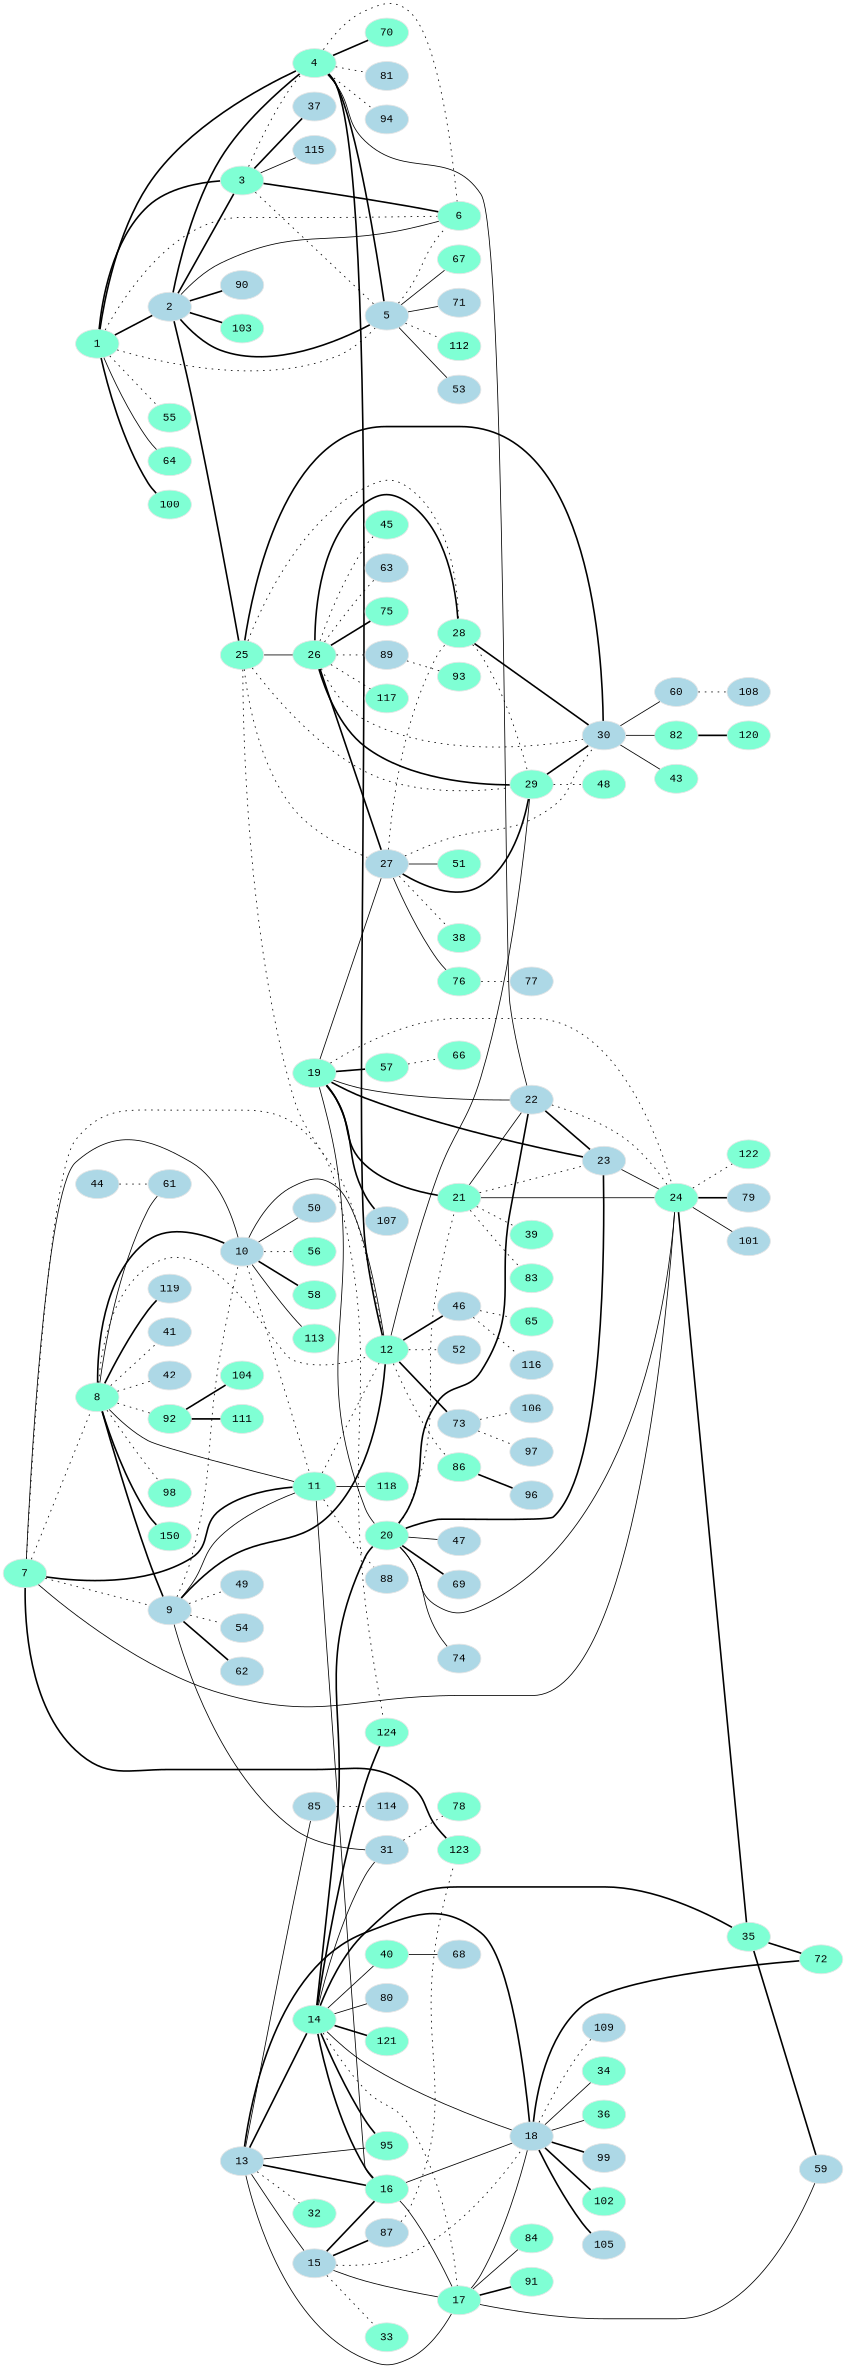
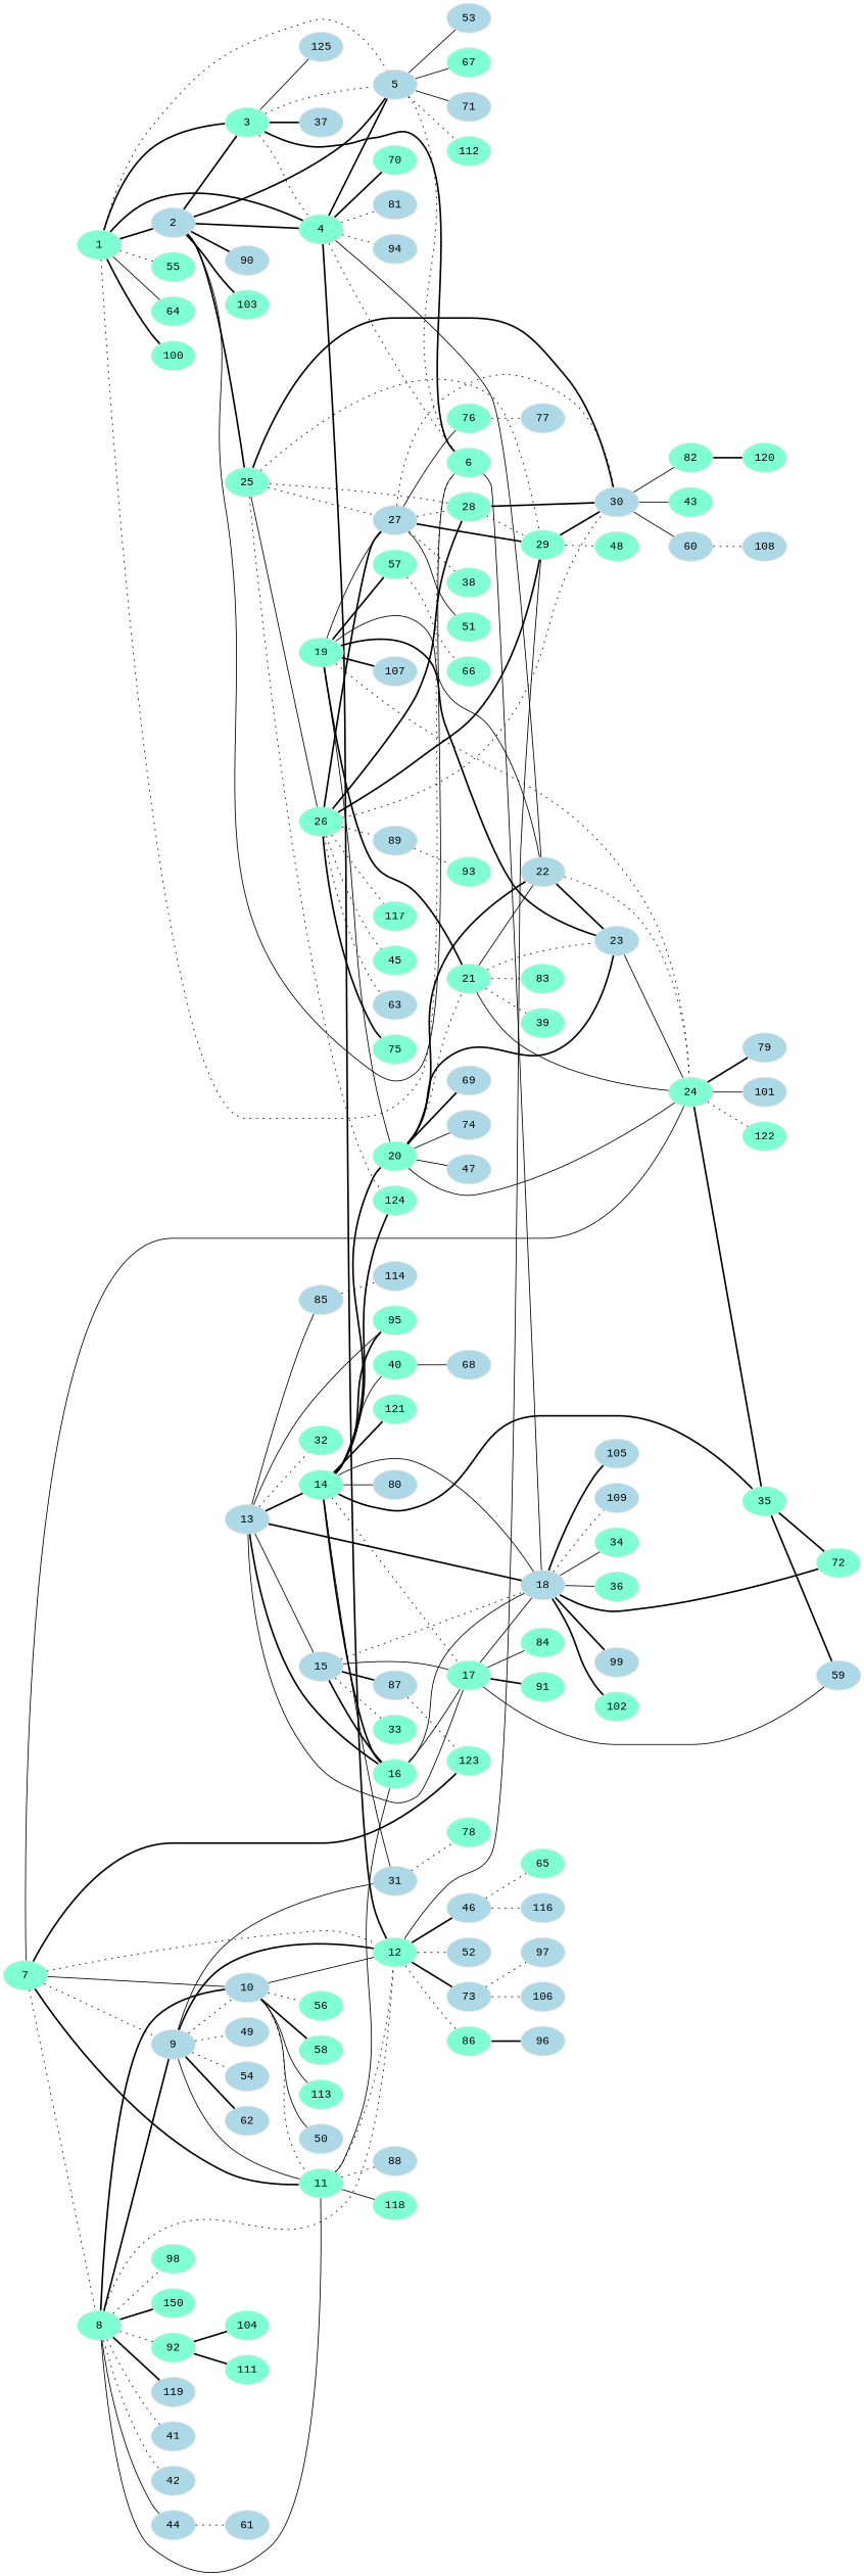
  graph {
    fontname="Liberation Mono"
    rankdir=LR
    node [color=gray90 fillcolor=aquamarine fontname="Liberation Mono" style=filled]
    edge [fontname="Liberation Mono" style=bold]
    2 [fillcolor=lightblue]
    1
    3
    4
    5 [fillcolor=lightblue]
    6
    55
    64
    100
    25
    90 [fillcolor=lightblue]
    103
    37 [fillcolor=lightblue]
-   115 [fillcolor=lightblue]
+   115 [fillcolor=lightblue label=125]
    12
    22 [fillcolor=lightblue]
    70
    81 [fillcolor=lightblue]
    94 [fillcolor=lightblue]
    53 [fillcolor=lightblue]
    67
    71 [fillcolor=lightblue]
    112
    18 [fillcolor=lightblue]
    29
    124
    26
    27 [fillcolor=lightblue]
    28
    30 [fillcolor=lightblue]
    46 [fillcolor=lightblue]
    52 [fillcolor=lightblue]
    73 [fillcolor=lightblue]
    86
    24
    23 [fillcolor=lightblue]
    34
    36
    72
    99 [fillcolor=lightblue]
    102
    105 [fillcolor=lightblue]
    109 [fillcolor=lightblue]
    7
    8
    9 [fillcolor=lightblue]
    10 [fillcolor=lightblue]
    11
    123
    41 [fillcolor=lightblue]
    42 [fillcolor=lightblue]
    44 [fillcolor=lightblue]
    92
    98
    n55 [label=150]
    119 [fillcolor=lightblue]
    31 [fillcolor=lightblue]
    49 [fillcolor=lightblue]
    54 [fillcolor=lightblue]
    62 [fillcolor=lightblue]
    50 [fillcolor=lightblue]
    56
    58
    113
    16
    88 [fillcolor=lightblue]
    118
    35
    79 [fillcolor=lightblue]
    101 [fillcolor=lightblue]
    122
    61 [fillcolor=lightblue]
    104
    111
    78
    17
    48
    65
    116 [fillcolor=lightblue]
    97 [fillcolor=lightblue]
    106 [fillcolor=lightblue]
    96 [fillcolor=lightblue]
    13 [fillcolor=lightblue]
    14
    15 [fillcolor=lightblue]
    32
    85 [fillcolor=lightblue]
    95
    20
    40
    80 [fillcolor=lightblue]
    121
    33
    87 [fillcolor=lightblue]
    59 [fillcolor=lightblue]
    84
    91
    114 [fillcolor=lightblue]
    21
    47 [fillcolor=lightblue]
    69 [fillcolor=lightblue]
    74 [fillcolor=lightblue]
    68 [fillcolor=lightblue]
    45
    63 [fillcolor=lightblue]
    75
    89 [fillcolor=lightblue]
    117
    19
    57
    107 [fillcolor=lightblue]
    39
    83
    38
    51
    76
    66
    43
    60 [fillcolor=lightblue]
    82
    93
    77 [fillcolor=lightblue]
    108 [fillcolor=lightblue]
    120
    2 -- 3
    2 -- 4
    2 -- 5
    2 -- 6 [style=solid]
    2 -- 25
    2 -- 90
    2 -- 103
    1 -- 2
    1 -- 3
    1 -- 4
    1 -- 5 [style=dotted]
    1 -- 6 [style=dotted]
    1 -- 55 [style=dotted]
    1 -- 64 [style=solid]
    1 -- 100
    3 -- 4 [style=dotted]
    3 -- 5 [style=dotted]
    3 -- 6
    3 -- 37
    3 -- 115 [style=solid]
    4 -- 5
    4 -- 6 [style=dotted]
    4 -- 12
    4 -- 22 [style=solid]
    4 -- 70
    4 -- 81 [style=dotted]
    4 -- 94 [style=dotted]
    5 -- 6 [style=dotted]
    5 -- 53 [style=solid]
    5 -- 67 [style=solid]
    5 -- 71 [style=solid]
    5 -- 112 [style=dotted]
+   6 -- 18 [style=solid]
    25 -- 29 [style=dotted]
    25 -- 124 [style=dotted]
    25 -- 26 [style=solid]
    25 -- 27 [style=dotted]
    25 -- 28 [style=dotted]
    25 -- 30
    12 -- 29 [style=solid]
    12 -- 46
    12 -- 52 [style=dotted]
    12 -- 73
    12 -- 86 [style=dotted]
    22 -- 24 [style=dotted]
    22 -- 23
    18 -- 34 [style=solid]
    18 -- 36 [style=solid]
    18 -- 72
    18 -- 99
    18 -- 102
    18 -- 105
    18 -- 109 [style=dotted]
    29 -- 30
    29 -- 48 [style=dotted]
    26 -- 29
    26 -- 27
    26 -- 28
    26 -- 30 [style=dotted]
    26 -- 45 [style=dotted]
    26 -- 63 [style=dotted]
    26 -- 75
    26 -- 89 [style=dotted]
    26 -- 117 [style=dotted]
    27 -- 29
    27 -- 28 [style=dotted]
    27 -- 30 [style=dotted]
    27 -- 38 [style=dotted]
    27 -- 51 [style=solid]
    27 -- 76 [style=solid]
    28 -- 29 [style=dotted]
    28 -- 30
    30 -- 43 [style=solid]
    30 -- 60 [style=solid]
    30 -- 82 [style=solid]
    46 -- 65 [style=dotted]
    46 -- 116 [style=dotted]
    73 -- 97 [style=dotted]
    73 -- 106 [style=dotted]
    86 -- 96
    24 -- 35
    24 -- 79
    24 -- 101 [style=solid]
    24 -- 122 [style=dotted]
    23 -- 24 [style=solid]
    7 -- 12 [style=dotted]
    7 -- 24 [style=solid]
    7 -- 8 [style=dotted]
    7 -- 9 [style=dotted]
    7 -- 10 [style=solid]
    7 -- 11
    7 -- 123
    8 -- 12 [style=dotted]
    8 -- 9
    8 -- 10
    8 -- 11 [style=solid]
    8 -- 41 [style=dotted]
    8 -- 42 [style=dotted]
-   8 -- 61 [style=solid]
+   8 -- 44 [style=solid]
    8 -- 92 [style=dotted]
    8 -- 98 [style=dotted]
    8 -- n55
    8 -- 119
    9 -- 12
    9 -- 10 [style=dotted]
    9 -- 11 [style=solid]
    9 -- 31 [style=solid]
    9 -- 49 [style=dotted]
    9 -- 54 [style=dotted]
    9 -- 62
    10 -- 12 [style=solid]
    10 -- 11 [style=dotted]
    10 -- 50 [style=solid]
    10 -- 56 [style=dotted]
    10 -- 58
    10 -- 113 [style=solid]
    11 -- 12 [style=dotted]
    11 -- 16 [style=solid]
    11 -- 88 [style=dotted]
    11 -- 118 [style=solid]
    44 -- 61 [style=dotted]
    92 -- 104
    92 -- 111
    31 -- 78 [style=dotted]
    16 -- 18 [style=solid]
    16 -- 17 [style=solid]
    35 -- 72
    35 -- 59
    17 -- 18 [style=solid]
    17 -- 59 [style=solid]
    17 -- 84 [style=solid]
    17 -- 91
    13 -- 18
    13 -- 16
    13 -- 17 [style=solid]
    13 -- 14
    13 -- 15 [style=solid]
    13 -- 32 [style=dotted]
    13 -- 85 [style=solid]
    13 -- 95 [style=solid]
    14 -- 18 [style=solid]
    14 -- 124
    14 -- 31 [style=solid]
    14 -- 16
    14 -- 35
    14 -- 17 [style=dotted]
    14 -- 95
    14 -- 20
    14 -- 40 [style=solid]
    14 -- 80 [style=solid]
    14 -- 121
    15 -- 18 [style=dotted]
    15 -- 16
    15 -- 17 [style=solid]
    15 -- 33 [style=dotted]
    15 -- 87
    85 -- 114 [style=dotted]
    20 -- 22
    20 -- 24 [style=solid]
    20 -- 23
    20 -- 21 [style=dotted]
    20 -- 47 [style=solid]
    20 -- 69
    20 -- 74 [style=solid]
    40 -- 68 [style=solid]
    87 -- 123 [style=dotted]
    21 -- 22 [style=solid]
    21 -- 24 [style=solid]
    21 -- 23 [style=dotted]
    21 -- 39 [style=dotted]
    21 -- 83 [style=dotted]
    89 -- 93 [style=dotted]
    19 -- 22 [style=solid]
    19 -- 27 [style=solid]
    19 -- 24 [style=dotted]
    19 -- 23
    19 -- 20 [style=solid]
    19 -- 21
    19 -- 57
    19 -- 107
    57 -- 66 [style=dotted]
    76 -- 77 [style=dotted]
    60 -- 108 [style=dotted]
    82 -- 120
  }
